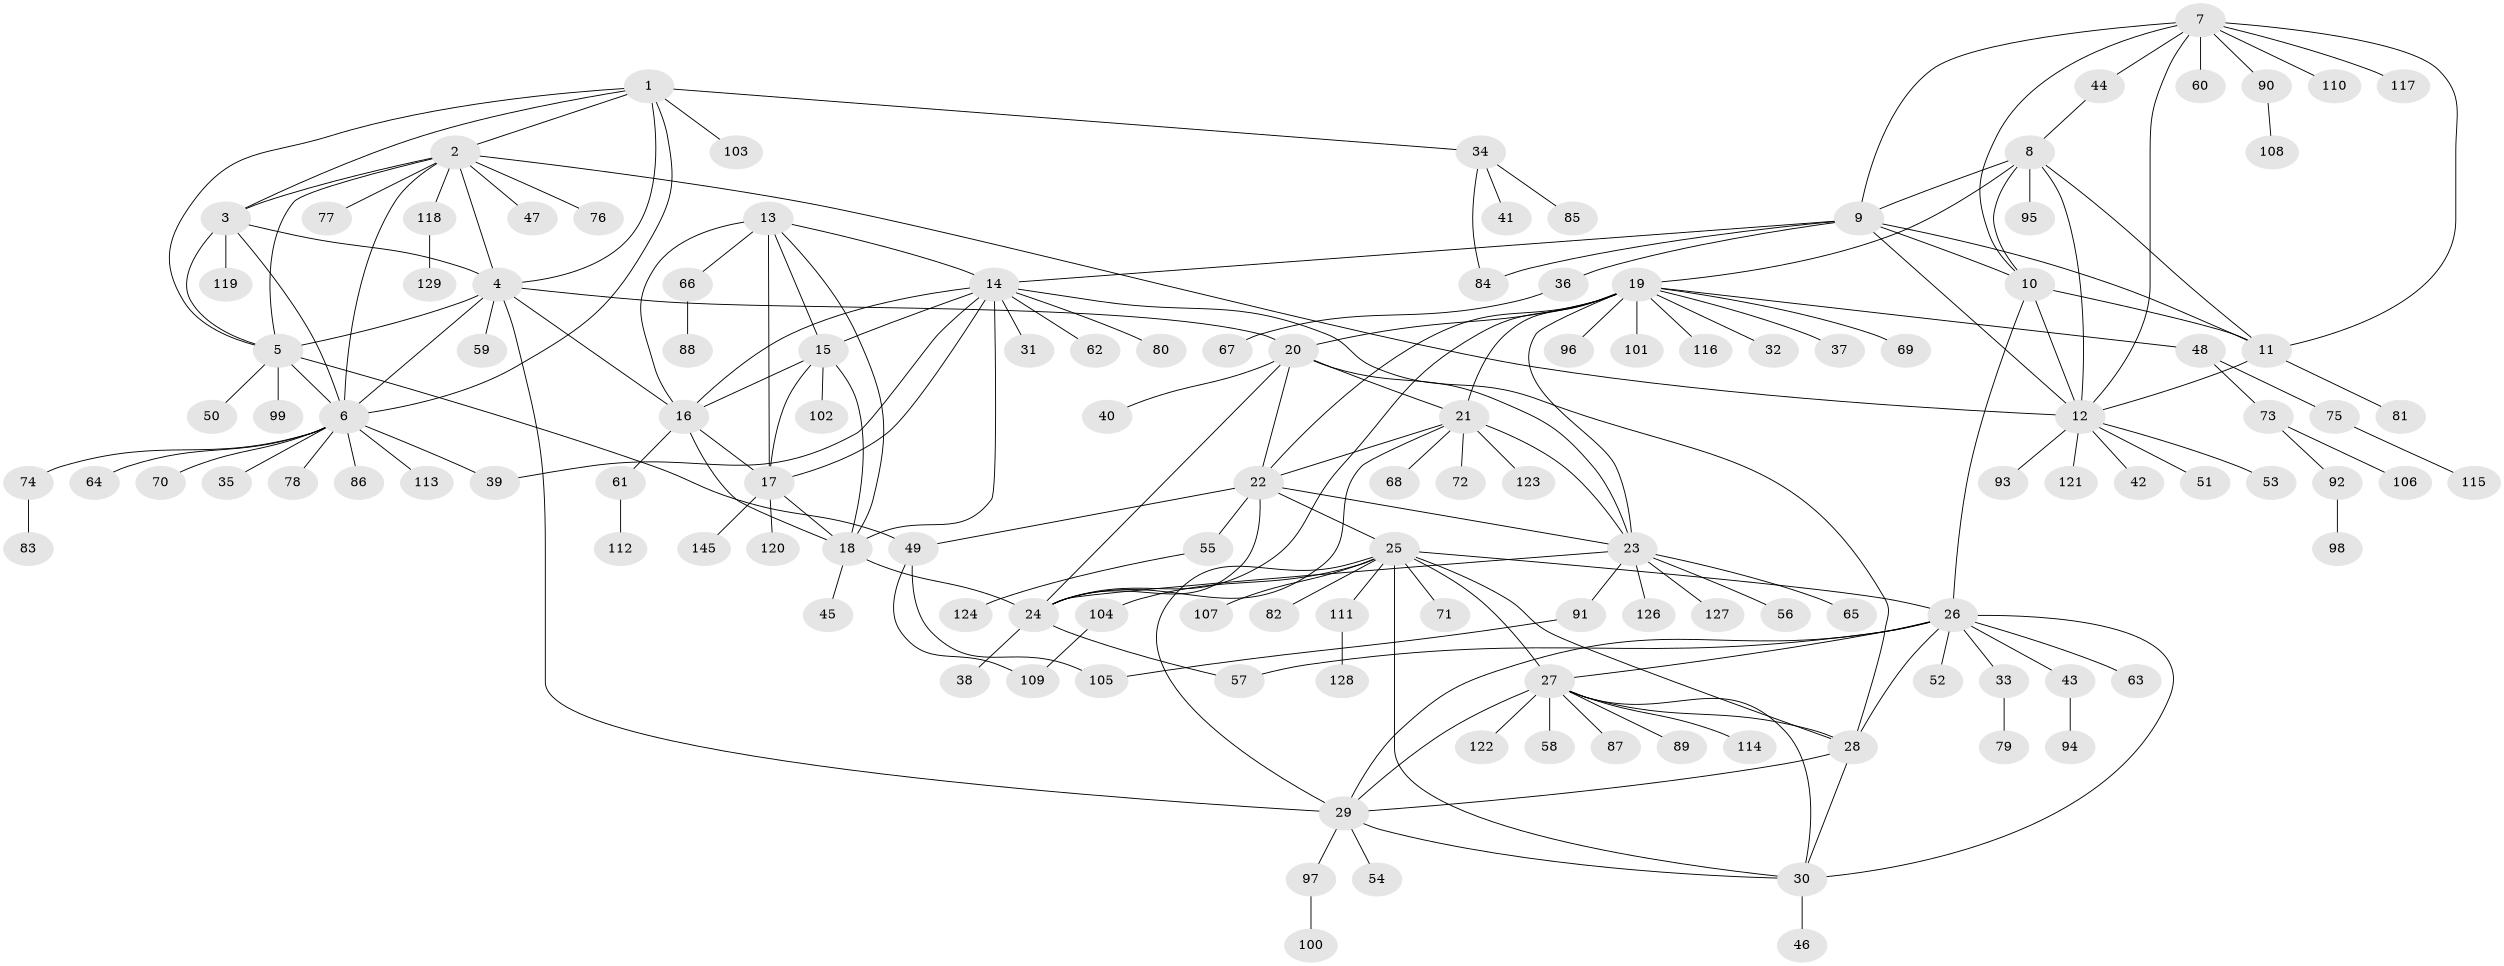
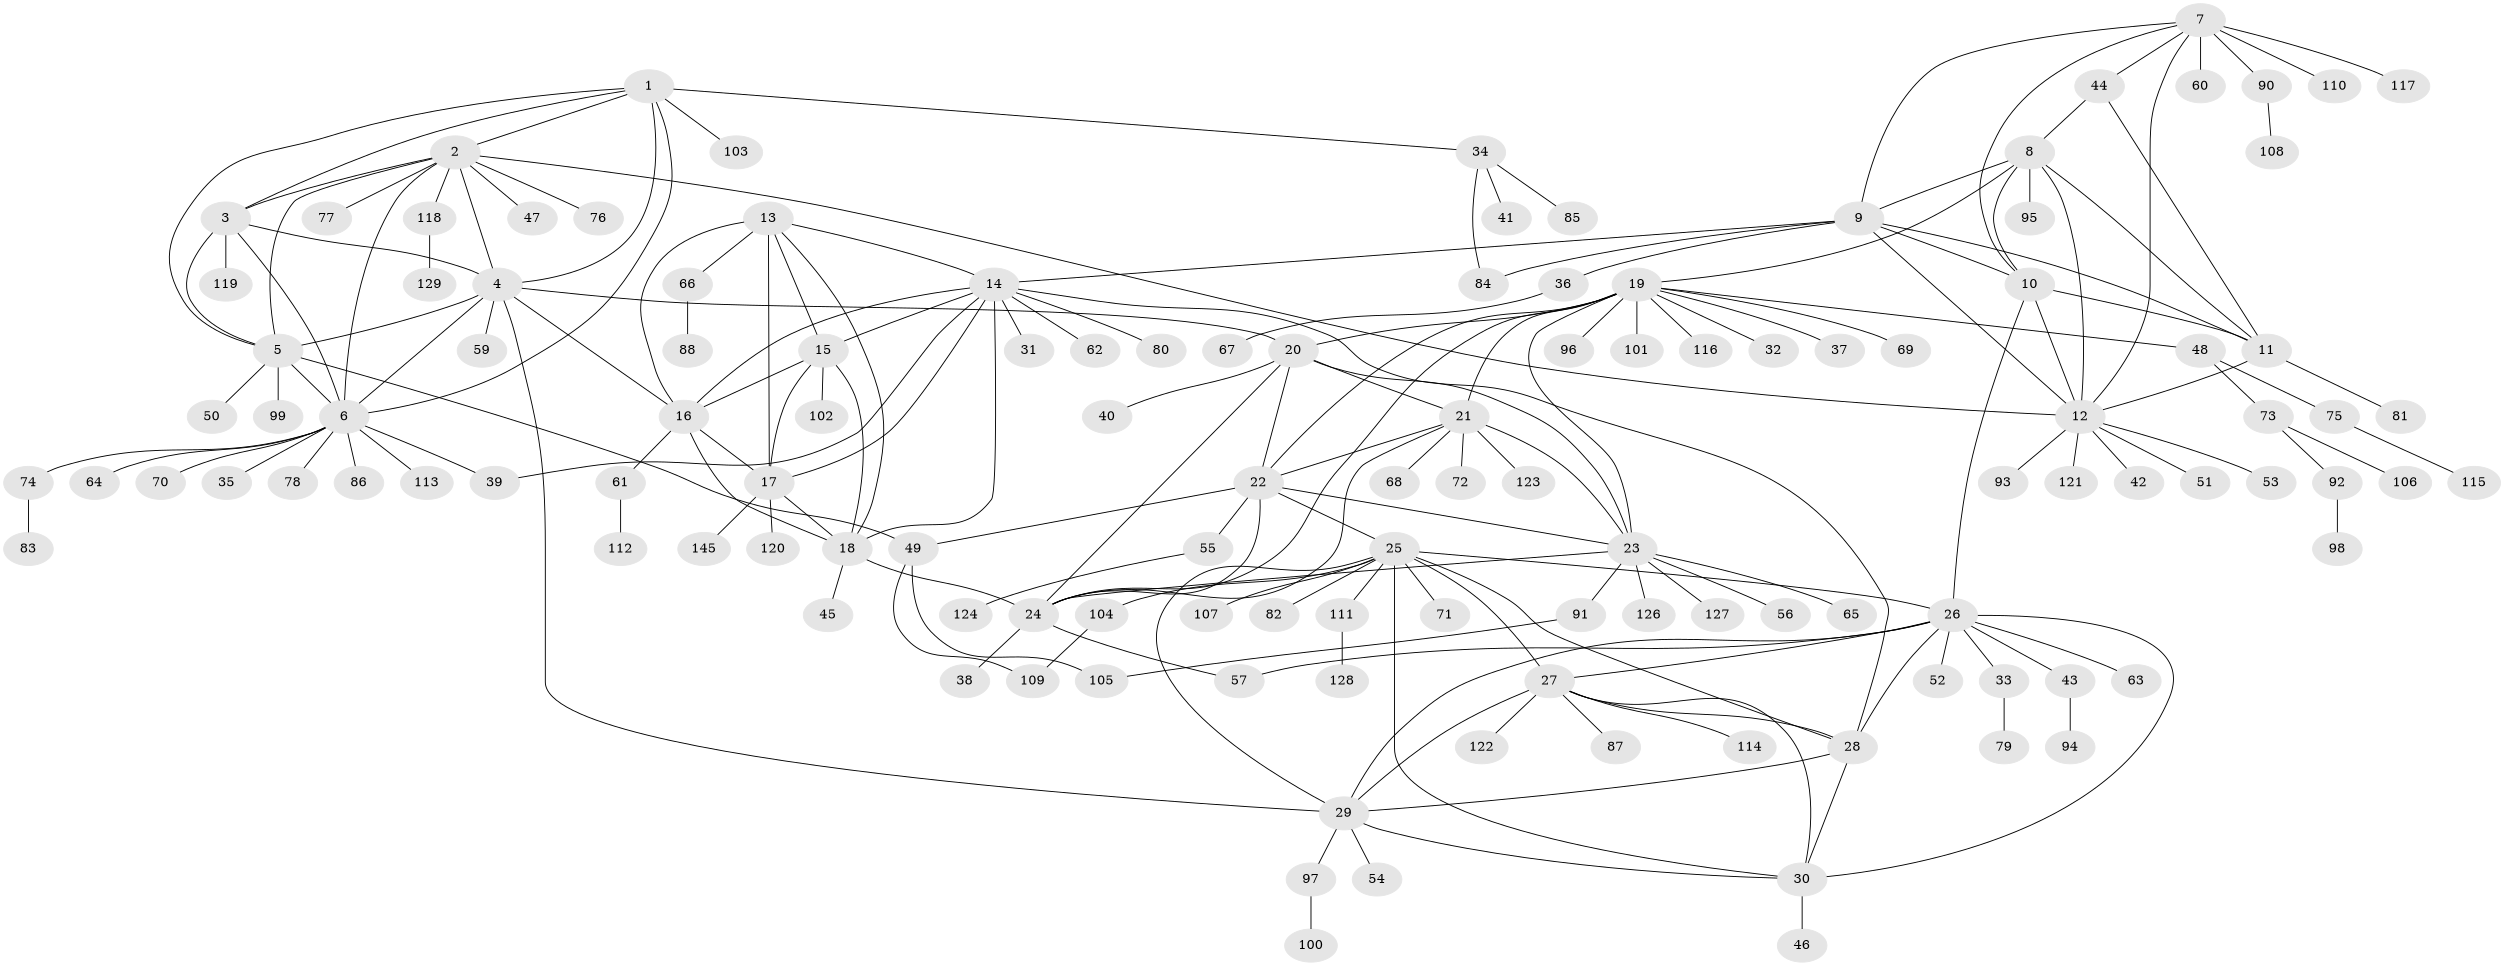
  graph {
    node [color=gray90 style=filled]
    1
    2
    3
    4
    5
    6
    34
    103
    12
    47
    76
    77
    118
    119
    16
    20
    29
    59
    49
    50
    99
    35
    39
    64
    70
    74
    78
    86
    113
    84
    41
    85
    42
    51
    53
    93
    121
    129
    17
    18
    61
    24
    21
    22
    23
    40
    30
    54
    97
    105
    109
    83
    7
    9
    10
    11
    44
    60
    90
    110
    117
    8
    19
    95
    14
    36
    26
    81
    108
    32
    37
    48
    69
    96
    101
    116
    15
    28
    31
    62
    80
    67
    63
    57
    27
    33
    43
    52
    13
    66
    102
    120
    n93 [label=145]
    45
    88
    112
    38
    68
    72
    123
    25
    55
    56
    65
    91
    126
    127
    73
    75
    71
    82
    104
    107
    111
    124
-   58
    87
-   89
    114
    122
    46
    128
    79
    94
    100
    92
    106
    115
    98
    1 -- 2
    1 -- 3
    1 -- 4
    1 -- 5
    1 -- 6
    1 -- 34
    1 -- 103
    2 -- 3
    2 -- 4
    2 -- 5
    2 -- 6
    2 -- 12
    2 -- 47
    2 -- 76
    2 -- 77
    2 -- 118
    3 -- 4
    3 -- 5
    3 -- 6
    3 -- 119
    4 -- 5
    4 -- 6
    4 -- 16
    4 -- 20
    4 -- 29
    4 -- 59
    5 -- 6
    5 -- 49
    5 -- 50
    5 -- 99
    6 -- 35
    6 -- 39
    6 -- 64
    6 -- 70
    6 -- 74
    6 -- 78
    6 -- 86
    6 -- 113
    34 -- 84
    34 -- 41
    34 -- 85
    12 -- 42
    12 -- 51
    12 -- 53
    12 -- 93
    12 -- 121
    118 -- 129
    16 -- 17
    16 -- 18
    16 -- 61
    20 -- 24
    20 -- 21
    20 -- 22
    20 -- 23
    20 -- 40
    29 -- 30
    29 -- 54
    29 -- 97
    49 -- 105
    49 -- 109
    74 -- 83
    17 -- 18
    17 -- 120
    17 -- n93
    18 -- 24
    18 -- 45
    61 -- 112
    24 -- 57
    24 -- 38
    21 -- 24
    21 -- 22
    21 -- 23
    21 -- 68
    21 -- 72
    21 -- 123
    22 -- 49
    22 -- 24
    22 -- 23
    22 -- 25
    22 -- 55
    23 -- 24
    23 -- 56
    23 -- 65
    23 -- 91
    23 -- 126
    23 -- 127
    30 -- 46
    97 -- 100
    7 -- 12
    7 -- 9
    7 -- 10
-   7 -- 11
+   44 -- 11
    7 -- 44
    7 -- 60
    7 -- 90
    7 -- 110
    7 -- 117
    9 -- 12
    9 -- 84
    9 -- 10
    9 -- 11
    9 -- 14
    9 -- 36
    10 -- 12
    10 -- 11
    10 -- 26
    11 -- 12
    11 -- 81
    44 -- 8
    90 -- 108
    8 -- 12
    8 -- 9
    8 -- 10
    8 -- 11
    8 -- 19
    8 -- 95
    19 -- 20
    19 -- 24
    19 -- 21
    19 -- 22
    19 -- 23
    19 -- 32
    19 -- 37
    19 -- 48
    19 -- 69
    19 -- 96
    19 -- 101
    19 -- 116
    14 -- 16
    14 -- 39
    14 -- 17
    14 -- 18
    14 -- 15
    14 -- 28
    14 -- 31
    14 -- 62
    14 -- 80
    36 -- 67
    26 -- 29
    26 -- 30
    26 -- 28
    26 -- 63
    26 -- 57
    26 -- 27
    26 -- 33
    26 -- 43
    26 -- 52
    48 -- 73
    48 -- 75
    15 -- 16
    15 -- 17
    15 -- 18
    15 -- 102
    28 -- 29
    28 -- 30
    27 -- 29
    27 -- 30
    27 -- 28
-   27 -- 58
    27 -- 87
-   27 -- 89
    27 -- 114
    27 -- 122
    33 -- 79
    43 -- 94
    13 -- 16
    13 -- 17
    13 -- 18
    13 -- 14
    13 -- 15
    13 -- 66
    66 -- 88
    25 -- 29
    25 -- 30
    25 -- 26
    25 -- 28
    25 -- 27
    25 -- 71
    25 -- 82
    25 -- 104
    25 -- 107
    25 -- 111
    55 -- 124
    91 -- 105
    73 -- 92
    73 -- 106
    75 -- 115
    104 -- 109
    111 -- 128
    92 -- 98
  }
